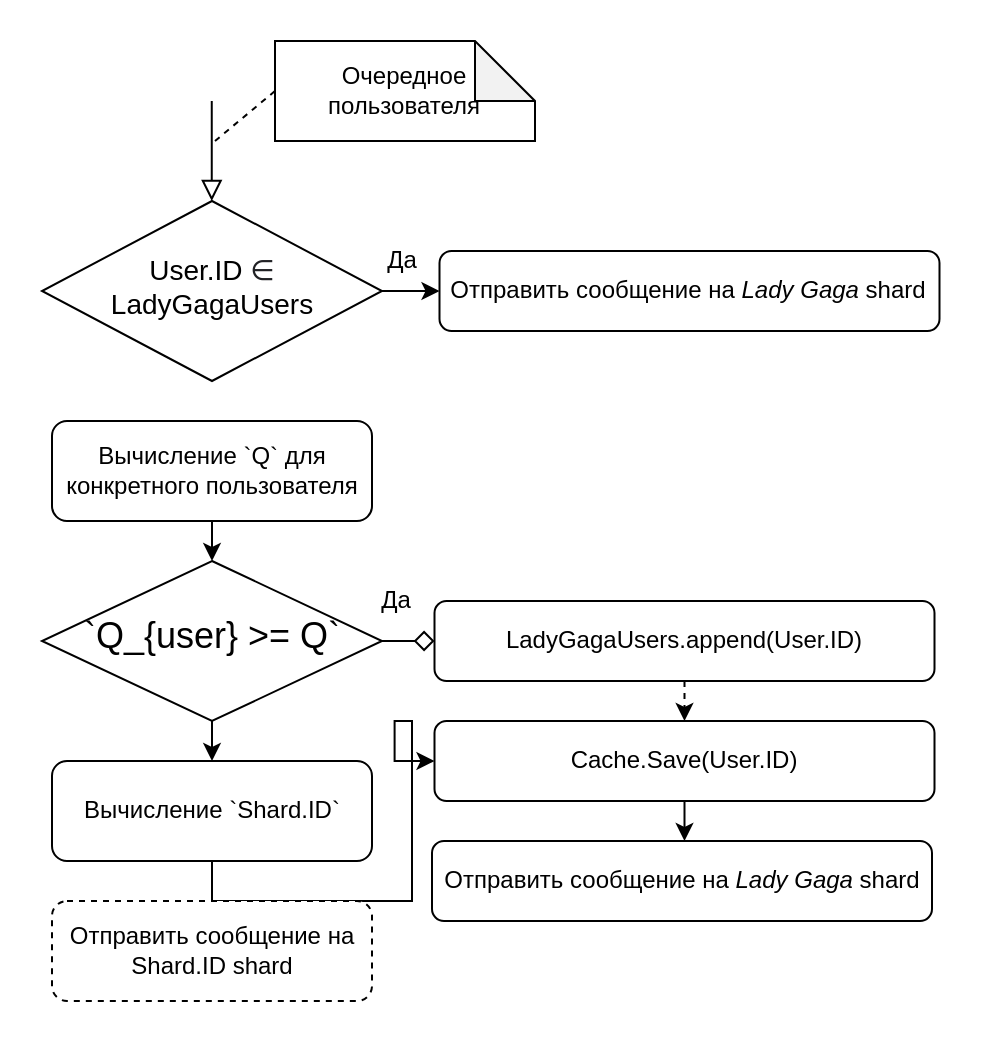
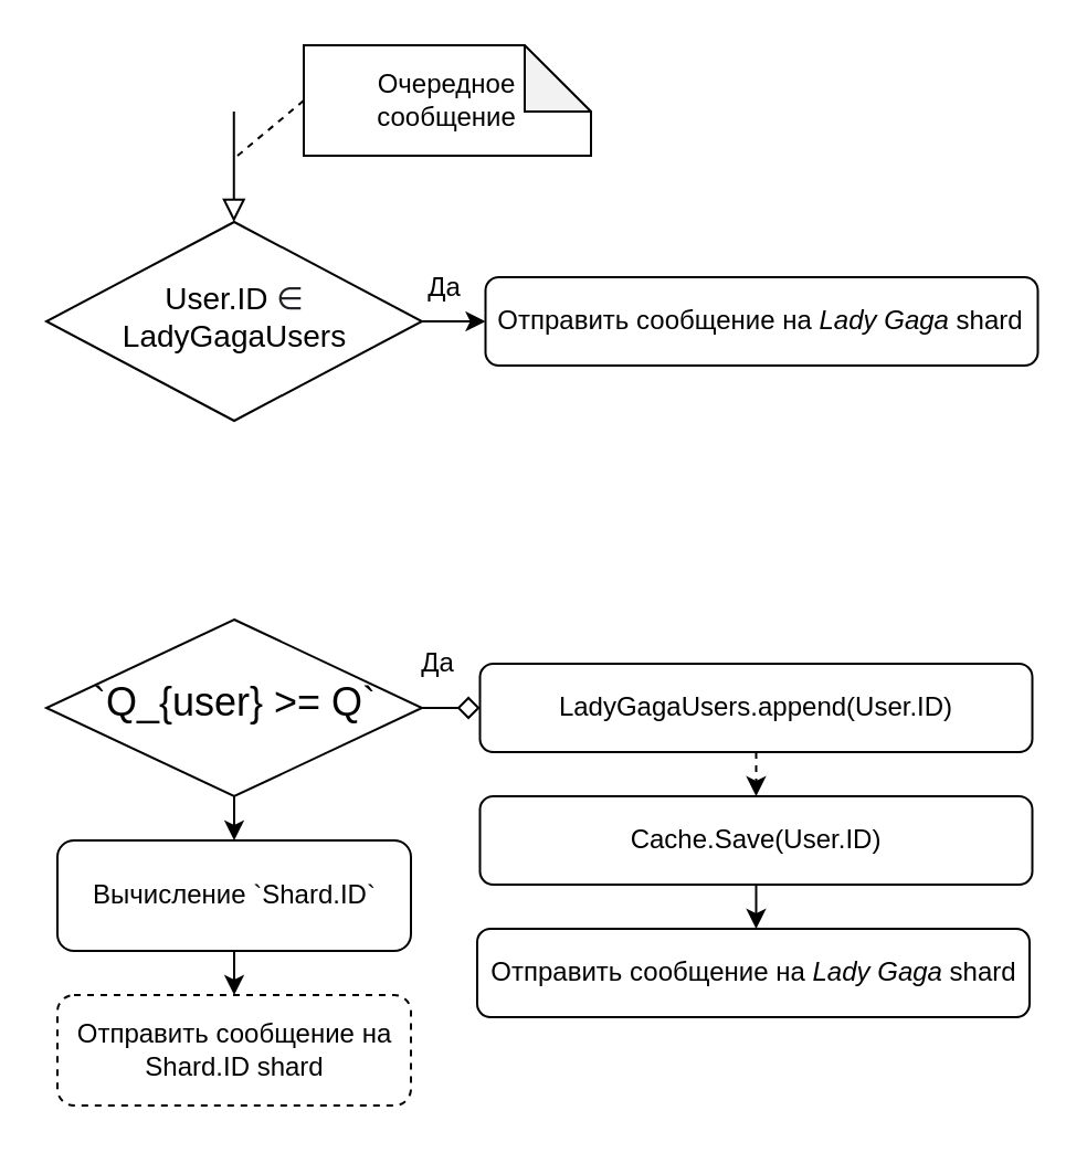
  <mxCell id="0" />
  <mxCell id="1" parent="0" />
  <mxCell id="2" value="" style="rounded=0;html=1;jettySize=auto;orthogonalLoop=1;fontSize=11;endArrow=block;endFill=0;endSize=8;strokeWidth=1;shadow=0;labelBackgroundColor=none;edgeStyle=orthogonalEdgeStyle;" parent="1" edge="1"><mxGeometry relative="1" as="geometry"><mxPoint x="105.38" y="50" as="sourcePoint" /><mxPoint x="105.38" y="100" as="targetPoint" /></mxGeometry></mxCell>
  <mxCell id="3" style="edgeStyle=orthogonalEdgeStyle;rounded=0;orthogonalLoop=1;jettySize=auto;html=1;exitX=0.5;exitY=1;exitDx=0;exitDy=0;entryX=0.5;entryY=0;entryDx=0;entryDy=0;" parent="1" source="4" target="21" edge="1"><mxGeometry relative="1" as="geometry" /></mxCell>
  <mxCell id="4" value="&lt;span style=&quot;font-size: 18px&quot;&gt;`Q_{user} &amp;gt;= Q`&lt;/span&gt;" style="rhombus;whiteSpace=wrap;html=1;shadow=0;fontFamily=Helvetica;fontSize=12;align=center;strokeWidth=1;spacing=6;spacingTop=-4;" parent="1" vertex="1"><mxGeometry x="20.5" y="280" width="170" height="80" as="geometry" /></mxCell>
- <mxCell id="5" style="edgeStyle=orthogonalEdgeStyle;rounded=0;orthogonalLoop=1;jettySize=auto;html=1;exitX=0.5;exitY=1;exitDx=0;exitDy=0;entryX=0.5;entryY=0;entryDx=0;entryDy=0;" parent="1" source="6" target="4" edge="1"><mxGeometry relative="1" as="geometry" /></mxCell>
- <mxCell id="6" value="Вычисление `Q` для конкретного пользователя" style="rounded=1;whiteSpace=wrap;html=1;fontSize=12;glass=0;strokeWidth=1;shadow=0;" parent="1" vertex="1"><mxGeometry x="25.5" y="210" width="160" height="50" as="geometry" /></mxCell>
- <mxCell id="7" value="Очередное&lt;br&gt;пользователя" style="shape=note;whiteSpace=wrap;html=1;backgroundOutline=1;darkOpacity=0.05;" parent="1" vertex="1"><mxGeometry x="137" y="20" width="130" height="50" as="geometry" /></mxCell>
+ <mxCell id="7" value="Очередное&lt;br&gt;сообщение" style="shape=note;whiteSpace=wrap;html=1;backgroundOutline=1;darkOpacity=0.05;" parent="1" vertex="1"><mxGeometry x="137" y="20" width="130" height="50" as="geometry" /></mxCell>
  <mxCell id="8" value="" style="endArrow=none;dashed=1;html=1;entryX=0;entryY=0.5;entryDx=0;entryDy=0;entryPerimeter=0;" parent="1" target="7" edge="1"><mxGeometry width="50" height="50" relative="1" as="geometry"><mxPoint x="107" y="70" as="sourcePoint" /><mxPoint x="167" y="70" as="targetPoint" /></mxGeometry></mxCell>
  <mxCell id="9" style="edgeStyle=orthogonalEdgeStyle;rounded=0;orthogonalLoop=1;jettySize=auto;html=1;exitX=0.5;exitY=1;exitDx=0;exitDy=0;entryX=0.5;entryY=0;entryDx=0;entryDy=0;dashed=1;" parent="1" source="10" target="12" edge="1"><mxGeometry relative="1" as="geometry" /></mxCell>
  <mxCell id="10" value="LadyGagaUsers.append(User.ID)" style="rounded=1;whiteSpace=wrap;html=1;fontSize=12;glass=0;strokeWidth=1;shadow=0;" parent="1" vertex="1"><mxGeometry x="216.75" y="300" width="250" height="40" as="geometry" /></mxCell>
  <mxCell id="11" style="edgeStyle=orthogonalEdgeStyle;rounded=0;orthogonalLoop=1;jettySize=auto;html=1;exitX=0.5;exitY=1;exitDx=0;exitDy=0;entryX=0.5;entryY=0;entryDx=0;entryDy=0;" parent="1" source="12" edge="1"><mxGeometry relative="1" as="geometry"><mxPoint x="341.75" y="420" as="targetPoint" /></mxGeometry></mxCell>
  <mxCell id="12" value="Cache.Save(User.ID)" style="rounded=1;whiteSpace=wrap;html=1;fontSize=12;glass=0;strokeWidth=1;shadow=0;" parent="1" vertex="1"><mxGeometry x="216.75" y="360" width="250" height="40" as="geometry" /></mxCell>
  <mxCell id="13" style="edgeStyle=orthogonalEdgeStyle;rounded=0;orthogonalLoop=1;jettySize=auto;html=1;exitX=1;exitY=0.5;exitDx=0;exitDy=0;entryX=0;entryY=0.5;entryDx=0;entryDy=0;" parent="1" source="14" target="15" edge="1"><mxGeometry relative="1" as="geometry" /></mxCell>
  <mxCell id="14" value="&lt;font style=&quot;font-size: 14px&quot;&gt;User.ID&amp;nbsp;&lt;span style=&quot;color: rgb(32 , 33 , 36) ; font-family: &amp;#34;arial&amp;#34; , sans-serif ; text-align: left ; background-color: rgb(255 , 255 , 255)&quot;&gt;∈&lt;/span&gt;&lt;br&gt;LadyGagaUsers&lt;/font&gt;" style="rhombus;whiteSpace=wrap;html=1;shadow=0;fontFamily=Helvetica;fontSize=12;align=center;strokeWidth=1;spacing=6;spacingTop=-4;" parent="1" vertex="1"><mxGeometry x="20.5" y="100" width="170" height="90" as="geometry" /></mxCell>
  <mxCell id="15" value="Отправить сообщение на &lt;i&gt;Lady Gaga&lt;/i&gt; shard" style="rounded=1;whiteSpace=wrap;html=1;fontSize=12;glass=0;strokeWidth=1;shadow=0;" parent="1" vertex="1"><mxGeometry x="219.25" y="125" width="250" height="40" as="geometry" /></mxCell>
  <mxCell id="16" value="Да" style="text;html=1;strokeColor=none;fillColor=none;align=center;verticalAlign=middle;whiteSpace=wrap;rounded=0;" parent="1" vertex="1"><mxGeometry x="190.5" y="120" width="20" height="20" as="geometry" /></mxCell>
  <mxCell id="17" value="" style="rounded=0;html=1;jettySize=auto;orthogonalLoop=1;fontSize=11;endArrow=diamond;endFill=0;endSize=8;strokeWidth=1;shadow=0;labelBackgroundColor=none;edgeStyle=orthogonalEdgeStyle;entryX=0;entryY=0.5;entryDx=0;entryDy=0;exitX=1;exitY=0.5;exitDx=0;exitDy=0;" parent="1" source="4" target="10" edge="1"><mxGeometry relative="1" as="geometry"><mxPoint x="112.76" y="370" as="sourcePoint" /><mxPoint x="112.5" y="400" as="targetPoint" /><Array as="points"><mxPoint x="190.5" y="320" /><mxPoint x="190.5" y="320" /></Array></mxGeometry></mxCell>
  <mxCell id="18" value="Да" style="text;html=1;strokeColor=none;fillColor=none;align=center;verticalAlign=middle;whiteSpace=wrap;rounded=0;" parent="1" vertex="1"><mxGeometry x="188" y="290" width="20" height="20" as="geometry" /></mxCell>
  <mxCell id="19" value="Отправить сообщение на &lt;i&gt;Lady Gaga&lt;/i&gt; shard" style="rounded=1;whiteSpace=wrap;html=1;fontSize=12;glass=0;strokeWidth=1;shadow=0;" parent="1" vertex="1"><mxGeometry x="215.5" y="420" width="250" height="40" as="geometry" /></mxCell>
- <mxCell id="20" style="edgeStyle=orthogonalEdgeStyle;rounded=0;orthogonalLoop=1;jettySize=auto;html=1;exitX=0.5;exitY=1;exitDx=0;exitDy=0;" parent="1" source="21" target="12" edge="1"><mxGeometry relative="1" as="geometry" /></mxCell>
+ <mxCell id="20" style="edgeStyle=orthogonalEdgeStyle;rounded=0;orthogonalLoop=1;jettySize=auto;html=1;exitX=0.5;exitY=1;exitDx=0;exitDy=0;entryX=0.5;entryY=0;entryDx=0;entryDy=0;" parent="1" source="21" target="22" edge="1"><mxGeometry relative="1" as="geometry" /></mxCell>
  <mxCell id="21" value="Вычисление `Shard.ID`" style="rounded=1;whiteSpace=wrap;html=1;fontSize=12;glass=0;strokeWidth=1;shadow=0;" parent="1" vertex="1"><mxGeometry x="25.5" y="380" width="160" height="50" as="geometry" /></mxCell>
  <mxCell id="22" value="Отправить сообщение на Shard.ID&amp;nbsp;shard" style="rounded=1;whiteSpace=wrap;html=1;fontSize=12;glass=0;strokeWidth=1;shadow=0;dashed=1;" parent="1" vertex="1"><mxGeometry x="25.5" y="450" width="160" height="50" as="geometry" /></mxCell>
